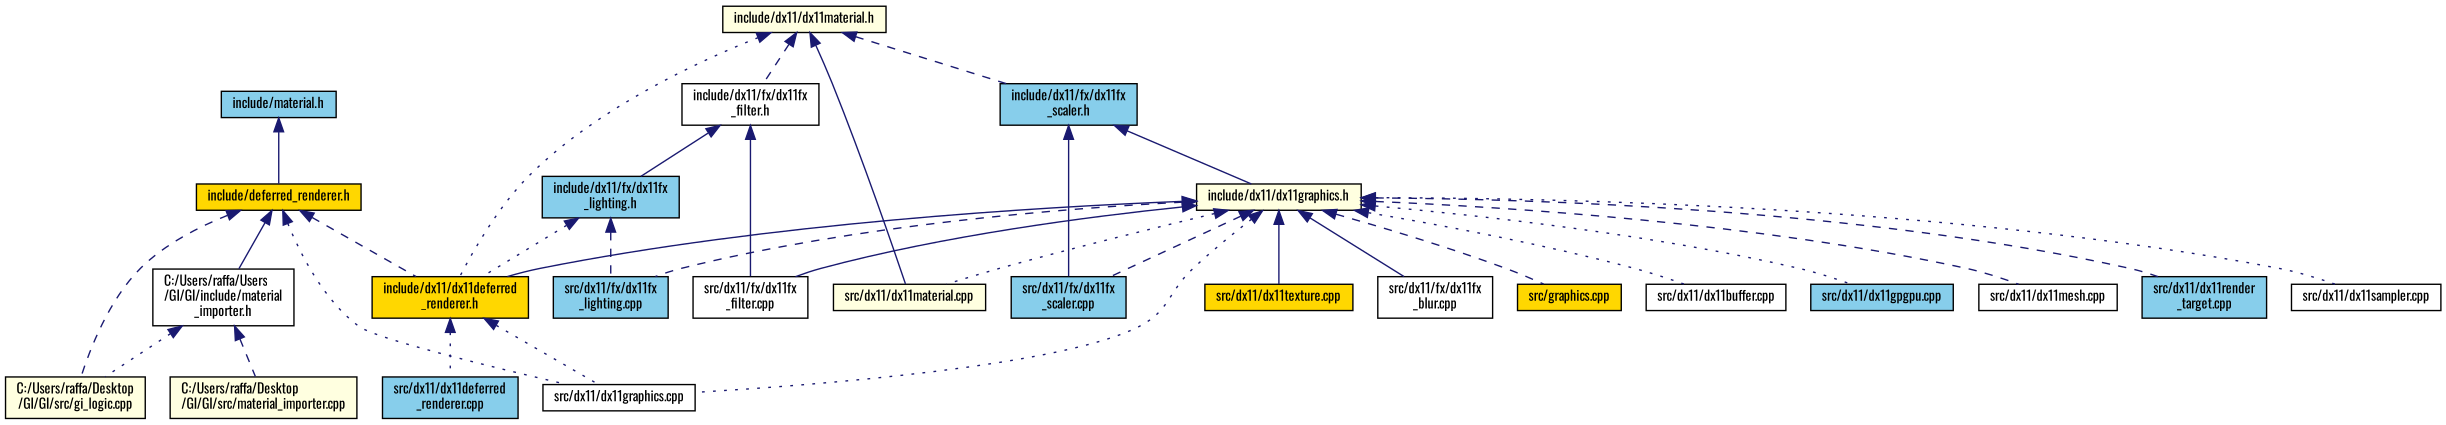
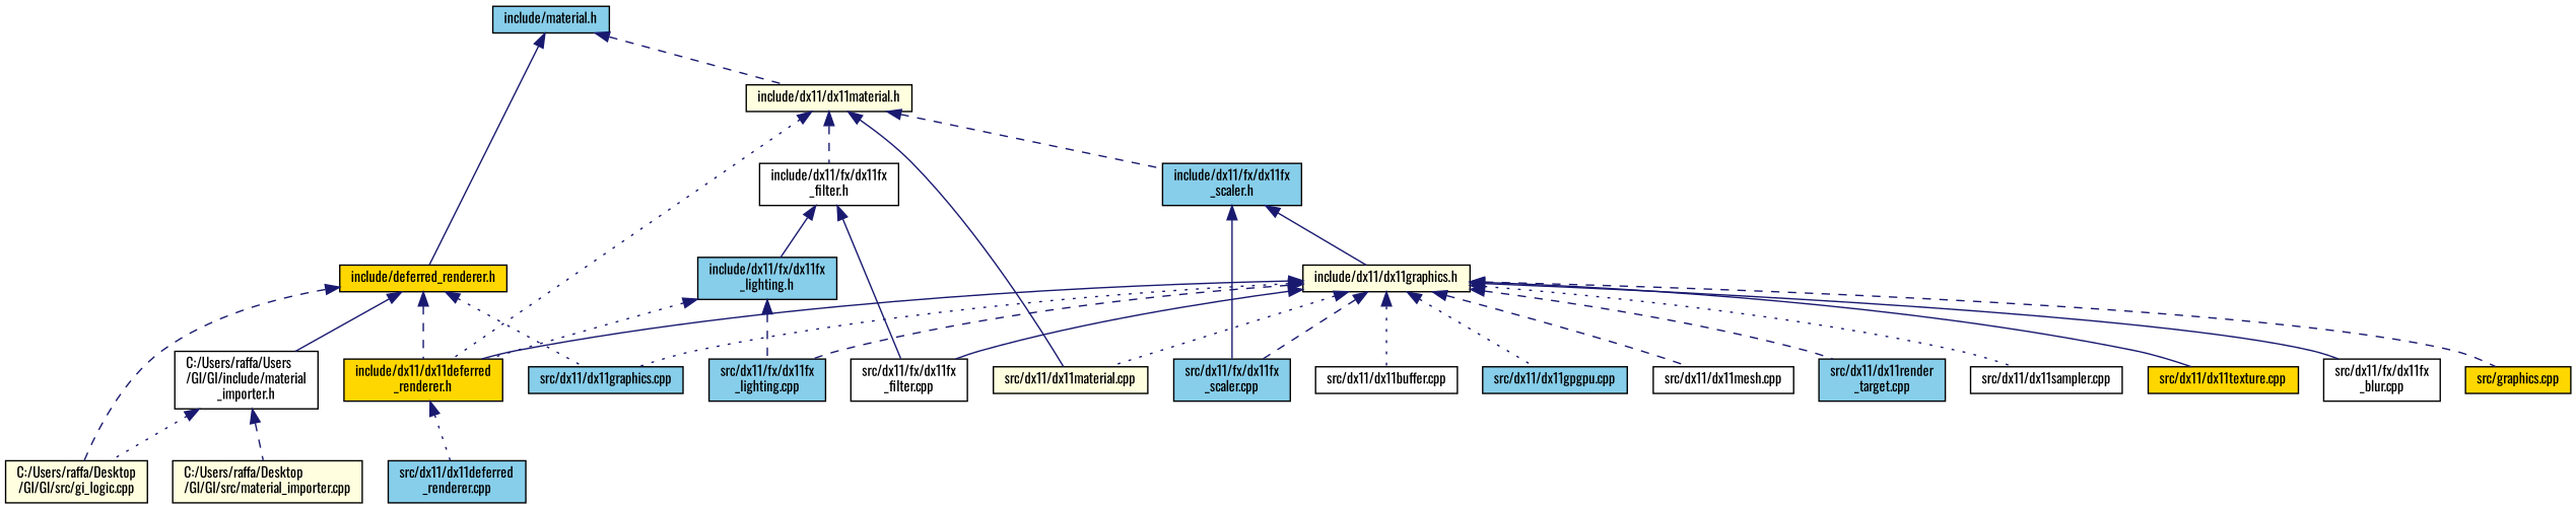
  digraph {
    fontname=Oswald
    node [color=black fillcolor=skyblue fontname=Oswald fontsize=10 shape=record style=filled]
    edge [color=midnightblue dir=back fontname=Oswald fontsize=10 labelfontname=Helvetica labelfontsize=10 style=dashed]
    n1 [fontcolor=black height=0.2 label="include/material.h" width=0.4]
    n2 [fillcolor=gold height=0.2 label="include/deferred_renderer.h" width=0.4]
    n3 [fillcolor=lightyellow height=0.2 label="include/dx11/dx11material.h" width=0.4]
    n4 [fillcolor=white height=0.2 label="C:/Users/raffa/Users\l/GI/GI/include/material\l_importer.h" width=0.4]
    n5 [fillcolor=lightyellow height=0.2 label="C:/Users/raffa/Desktop\l/GI/GI/src/gi_logic.cpp" width=0.4]
    n6 [fillcolor=gold height=0.2 label="include/dx11/dx11deferred\l_renderer.h" width=0.4]
-   n7 [fillcolor=white height=0.2 label="src/dx11/dx11graphics.cpp" width=0.4]
+   n7 [height=0.2 label="src/dx11/dx11graphics.cpp" width=0.4]
    n8 [height=0.2 label="include/dx11/fx/dx11fx\l_scaler.h" width=0.4]
    n9 [fillcolor=lightyellow height=0.2 label="src/dx11/dx11material.cpp" width=0.4]
    n10 [fillcolor=white height=0.2 label="include/dx11/fx/dx11fx\l_filter.h" width=0.4]
    n11 [fillcolor=lightyellow height=0.2 label="C:/Users/raffa/Desktop\l/GI/GI/src/material_importer.cpp" width=0.4]
    n12 [height=0.2 label="src/dx11/dx11deferred\l_renderer.cpp" width=0.4]
    n13 [fillcolor=lightyellow height=0.2 label="include/dx11/dx11graphics.h" width=0.4]
    n14 [height=0.2 label="src/dx11/fx/dx11fx\l_scaler.cpp" width=0.4]
    n15 [fillcolor=white height=0.2 label="src/dx11/fx/dx11fx\l_filter.cpp" width=0.4]
    n16 [height=0.2 label="include/dx11/fx/dx11fx\l_lighting.h" width=0.4]
    n17 [fillcolor=white height=0.2 label="src/dx11/dx11buffer.cpp" width=0.4]
    n18 [height=0.2 label="src/dx11/dx11gpgpu.cpp" width=0.4]
    n19 [fillcolor=white height=0.2 label="src/dx11/dx11mesh.cpp" width=0.4]
    n20 [height=0.2 label="src/dx11/dx11render\l_target.cpp" width=0.4]
    n21 [fillcolor=white height=0.2 label="src/dx11/dx11sampler.cpp" width=0.4]
    n22 [fillcolor=gold height=0.2 label="src/dx11/dx11texture.cpp" width=0.4]
    n23 [fillcolor=white height=0.2 label="src/dx11/fx/dx11fx\l_blur.cpp" width=0.4]
    n24 [height=0.2 label="src/dx11/fx/dx11fx\l_lighting.cpp" width=0.4]
    n25 [fillcolor=gold height=0.2 label="src/graphics.cpp" width=0.4]
    n1 -> n2 [style=solid]
+   n1 -> n3
    n2 -> n4 [style=solid]
    n2 -> n5
    n2 -> n6
    n2 -> n7 [style=dotted]
    n3 -> n6 [style=dotted]
    n3 -> n8
    n3 -> n9 [style=solid]
    n3 -> n10
    n4 -> n5 [style=dotted]
    n4 -> n11
-   n6 -> n7 [style=dotted]
    n6 -> n12 [style=dotted]
    n8 -> n13 [style=solid]
    n8 -> n14 [style=solid]
    n10 -> n15 [style=solid]
    n10 -> n16 [style=solid]
    n13 -> n6 [style=solid]
    n13 -> n7 [style=dotted]
    n13 -> n9 [style=dotted]
    n13 -> n14
    n13 -> n15 [style=solid]
    n13 -> n17 [style=dotted]
    n13 -> n18 [style=dotted]
    n13 -> n19
    n13 -> n20
    n13 -> n21 [style=dotted]
    n13 -> n22 [style=solid]
    n13 -> n23 [style=solid]
    n13 -> n24
    n13 -> n25
    n16 -> n6 [style=dotted]
    n16 -> n24
  }
